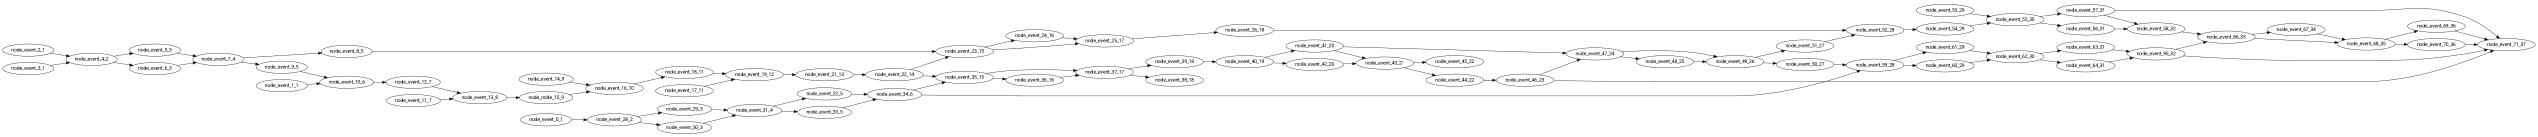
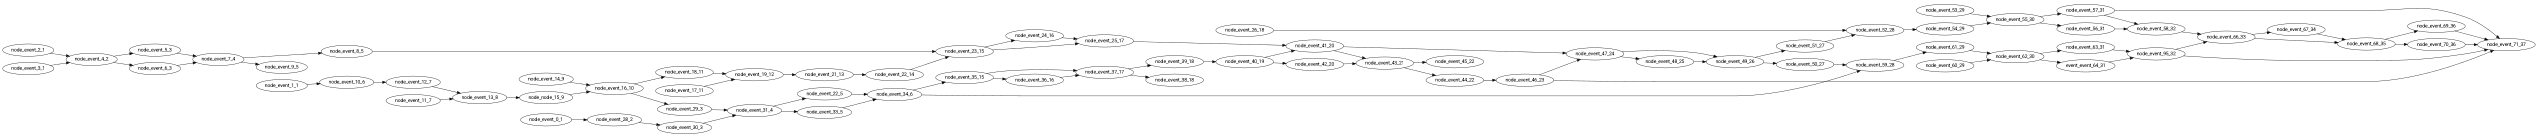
  digraph {
    fontname=Roboto
    rankdir=LR
    node [Dependencies=0 Depth=1 EventType="DotQasm.Scheduling.GateEvent" Latency="00:00:00.0010000" Priority=0.043000000000000024 fontname=Roboto]
    edge [fontname=Roboto]
    node_event_0_1 [EventIndex=0 Priority=0.04600000000000003]
    node_event_28_2 [Dependencies=1 Depth=2 EventIndex=28 EventType="DotQasm.Scheduling.ControlledGateEvent" Latency="00:00:00.0020000" Priority=0.045000000000000026]
    node_event_29_3 [Dependencies=2 Depth=3 EventIndex=29]
    node_event_30_3 [Dependencies=2 Depth=3 EventIndex=30]
    node_event_1_1 [EventIndex=1 Priority=0.05200000000000003]
    node_event_10_6 [Dependencies=11 Depth=6 EventIndex=10 EventType="DotQasm.Scheduling.ControlledGateEvent" Latency="00:00:00.0020000" Priority=0.05100000000000003]
    node_event_12_7 [Dependencies=12 Depth=7 EventIndex=12 Priority=0.04900000000000003]
    node_event_2_1 [EventIndex=2 Priority=0.05800000000000004]
    node_event_4_2 [Dependencies=2 Depth=2 EventIndex=4 EventType="DotQasm.Scheduling.ControlledGateEvent" Latency="00:00:00.0020000" Priority=0.05700000000000004]
    node_event_5_3 [Dependencies=3 Depth=3 EventIndex=5 Priority=0.055000000000000035]
    node_event_6_3 [Dependencies=3 Depth=3 EventIndex=6 Priority=0.055000000000000035]
    node_event_3_1 [EventIndex=3 Priority=0.05800000000000004]
    node_event_7_4 [Dependencies=8 Depth=4 EventIndex=7 EventType="DotQasm.Scheduling.ControlledGateEvent" Latency="00:00:00.0020000" Priority=0.054000000000000034]
    node_event_8_5 [Dependencies=9 Depth=5 EventIndex=8 Priority=0.03800000000000002]
    node_event_9_5 [Dependencies=9 Depth=5 EventIndex=9 Priority=0.05200000000000003]
    node_event_23_15 [Dependencies=247 Depth=15 EventIndex=23 EventType="DotQasm.Scheduling.ControlledGateEvent" Latency="00:00:00.0020000" Priority=0.03700000000000002]
    node_event_24_16 [Dependencies=248 Depth=16 EventIndex=24 Priority=0.03500000000000002]
    node_event_25_17 [Dependencies=497 Depth=17 EventIndex=25 EventType="DotQasm.Scheduling.ControlledGateEvent" Latency="00:00:00.0020000" Priority=0.034000000000000016]
    node_event_11_7 [Dependencies=12 Depth=7 EventIndex=11 Priority=0.04900000000000003]
    node_event_13_8 [Dependencies=26 Depth=8 EventIndex=13 EventType="DotQasm.Scheduling.ControlledGateEvent" Latency="00:00:00.0020000" Priority=0.04800000000000003]
    n21 [Dependencies=27 Depth=9 EventIndex=15 Priority=0.04600000000000003 label=node_node_15_9]
    node_event_14_9 [Dependencies=27 Depth=9 EventIndex=14 Priority=0.04600000000000003]
    node_event_16_10 [Dependencies=56 Depth=10 EventIndex=16 EventType="DotQasm.Scheduling.ControlledGateEvent" Latency="00:00:00.0020000" Priority=0.045000000000000026]
    node_event_18_11 [Dependencies=57 Depth=11 EventIndex=18]
    node_event_17_11 [Dependencies=57 Depth=11 EventIndex=17]
    node_event_19_12 [Dependencies=116 Depth=12 EventIndex=19 EventType="DotQasm.Scheduling.ControlledGateEvent" Latency="00:00:00.0020000" Priority=0.04200000000000002]
    node_event_21_13 [Dependencies=117 Depth=13 EventIndex=21 Priority=0.04000000000000002]
    node_event_22_14 [Dependencies=236 Depth=14 EventIndex=22 EventType="DotQasm.Scheduling.ControlledGateEvent" Latency="00:00:00.0020000" Priority=0.03900000000000002]
    node_event_35_15 [Dependencies=254 Depth=15 EventIndex=35 EventType="DotQasm.Scheduling.ControlledGateEvent" Latency="00:00:00.0020000" Priority=0.03700000000000002]
    node_event_36_16 [Dependencies=255 Depth=16 EventIndex=36 Priority=0.03500000000000002]
    node_event_37_17 [Dependencies=511 Depth=17 EventIndex=37 EventType="DotQasm.Scheduling.ControlledGateEvent" Latency="00:00:00.0020000" Priority=0.034000000000000016]
    node_event_26_18 [Dependencies=498 Depth=18 EventIndex=26 Priority=0.018000000000000002]
    node_event_52_28 [Dependencies=9652 Depth=28 EventIndex=52 EventType="DotQasm.Scheduling.ControlledGateEvent" Latency="00:00:00.0020000" Priority=0.017]
    node_event_54_29 [Dependencies=9653 Depth=29 EventIndex=54 Priority=0.015]
    node_event_40_19 [Dependencies=1012 Depth=19 EventIndex=40 EventType="DotQasm.Scheduling.ControlledGateEvent" Latency="00:00:00.0020000" Priority=0.031000000000000014]
    node_event_41_20 [Dependencies=1013 Depth=20 EventIndex=41 Priority=0.029000000000000012]
    node_event_42_20 [Dependencies=1013 Depth=20 EventIndex=42 Priority=0.029000000000000012]
    node_event_31_4 [Dependencies=6 Depth=4 EventIndex=31 EventType="DotQasm.Scheduling.ControlledGateEvent" Latency="00:00:00.0020000" Priority=0.04200000000000002]
    n39 [Dependencies=7 Depth=5 EventIndex=32 Priority=0.04000000000000002 label=node_event_22_5]
    node_event_33_5 [Dependencies=7 Depth=5 EventIndex=33 Priority=0.04000000000000002]
    node_event_34_6 [Dependencies=16 Depth=6 EventIndex=34 EventType="DotQasm.Scheduling.ControlledGateEvent" Latency="00:00:00.0020000" Priority=0.03900000000000002]
    node_event_59_28 [Dependencies=9170 Depth=28 EventIndex=59 EventType="DotQasm.Scheduling.ControlledGateEvent" Latency="00:00:00.0020000" Priority=0.017]
    node_event_60_29 [Dependencies=9171 Depth=29 EventIndex=60 Priority=0.015]
    node_event_61_29 [Dependencies=9171 Depth=29 EventIndex=61 Priority=0.015]
    node_event_38_18 [Dependencies=512 Depth=18 EventIndex=38 Priority=0.024000000000000007]
    node_event_39_18 [Dependencies=512 Depth=18 EventIndex=39 Priority=0.032000000000000015]
    node_event_47_24 [Dependencies=4574 Depth=24 EventIndex=47 EventType="DotQasm.Scheduling.ControlledGateEvent" Latency="00:00:00.0020000" Priority=0.023000000000000007]
    node_event_48_25 [Dependencies=4575 Depth=25 EventIndex=48 Priority=0.021000000000000005]
    node_event_49_26 [Dependencies=9151 Depth=26 EventIndex=49 EventType="DotQasm.Scheduling.ControlledGateEvent" Latency="00:00:00.0020000" Priority=0.020000000000000004]
    node_event_43_21 [Dependencies=2028 Depth=21 EventIndex=43 EventType="DotQasm.Scheduling.ControlledGateEvent" Latency="00:00:00.0020000" Priority=0.02800000000000001]
    node_event_44_22 [Dependencies=2029 Depth=22 EventIndex=44 Priority=0.02600000000000001]
    node_event_45_22 [Dependencies=2029 Depth=22 EventIndex=45 Priority=0.02600000000000001]
    node_event_46_23 [Dependencies=4060 Depth=23 EventIndex=46 EventType="DotQasm.Scheduling.ControlledGateEvent" Latency="00:00:00.0020000" Priority=0.02500000000000001]
    node_event_71_37 [Dependencies=380641 Depth=37 EventIndex=71 EventType="DotQasm.Scheduling.MeasurementEvent" Latency="00:00:00.0030000" Priority=0.003]
    node_event_50_27 [Dependencies=9152 Depth=27 EventIndex=50 Priority=0.018000000000000002]
    node_event_51_27 [Dependencies=9152 Depth=27 EventIndex=51 Priority=0.018000000000000002]
    node_event_53_29 [Dependencies=9653 Depth=29 EventIndex=53 Priority=0.015]
    node_event_55_30 [Dependencies=19308 Depth=30 EventIndex=55 EventType="DotQasm.Scheduling.ControlledGateEvent" Latency="00:00:00.0020000" Priority=0.014]
    node_event_56_31 [Dependencies=19309 Depth=31 EventIndex=56 Priority=0.012]
    node_event_57_31 [Dependencies=19309 Depth=31 EventIndex=57 Priority=0.012]
    node_event_58_32 [Dependencies=38620 Depth=32 EventIndex=58 EventType="DotQasm.Scheduling.ControlledGateEvent" Latency="00:00:00.0020000" Priority=0.011000000000000001]
    node_event_66_33 [Dependencies=75314 Depth=33 EventIndex=66 EventType="DotQasm.Scheduling.ControlledGateEvent" Latency="00:00:00.0020000" Priority=0.009000000000000001]
    node_event_67_34 [Dependencies=75315 Depth=34 EventIndex=67 Priority=0.007]
    node_event_68_35 [Dependencies=150631 Depth=35 EventIndex=68 EventType="DotQasm.Scheduling.ControlledGateEvent" Latency="00:00:00.0020000" Priority=0.006]
    node_event_62_30 [Dependencies=18344 Depth=30 EventIndex=62 EventType="DotQasm.Scheduling.ControlledGateEvent" Latency="00:00:00.0020000" Priority=0.014]
    node_event_63_31 [Dependencies=18345 Depth=31 EventIndex=63 Priority=0.012]
-   node_event_64_31 [Dependencies=18345 Depth=31 EventIndex=64 Priority=0.012]
+   node_event_64_31 [Dependencies=18345 Depth=31 EventIndex=64 Priority=0.012 label=event_event_64_31]
    n68 [Dependencies=36692 Depth=32 EventIndex=65 EventType="DotQasm.Scheduling.ControlledGateEvent" Latency="00:00:00.0020000" Priority=0.011000000000000001 label=node_event_95_32]
    node_event_69_36 [Dependencies=150632 Depth=36 EventIndex=69 Priority=0.004]
    node_event_70_36 [Dependencies=150632 Depth=36 EventIndex=70 Priority=0.004]
    node_event_0_1 -> node_event_28_2
-   node_event_28_2 -> node_event_29_3
+   node_event_16_10 -> node_event_29_3
    node_event_28_2 -> node_event_30_3
    node_event_29_3 -> node_event_31_4
    node_event_30_3 -> node_event_31_4
    node_event_1_1 -> node_event_10_6
    node_event_10_6 -> node_event_12_7
    node_event_12_7 -> node_event_13_8
    node_event_2_1 -> node_event_4_2
    node_event_4_2 -> node_event_5_3
    node_event_4_2 -> node_event_6_3
    node_event_5_3 -> node_event_7_4
    node_event_6_3 -> node_event_7_4
    node_event_3_1 -> node_event_4_2
    node_event_7_4 -> node_event_8_5
    node_event_7_4 -> node_event_9_5
    node_event_8_5 -> node_event_23_15
-   node_event_9_5 -> node_event_10_6
    node_event_23_15 -> node_event_24_16
    node_event_23_15 -> node_event_25_17
    node_event_24_16 -> node_event_25_17
-   node_event_25_17 -> node_event_26_18
+   node_event_25_17 -> node_event_41_20
    node_event_11_7 -> node_event_13_8
    node_event_13_8 -> n21
    n21 -> node_event_16_10
    node_event_14_9 -> node_event_16_10
    node_event_16_10 -> node_event_18_11
    node_event_18_11 -> node_event_19_12
    node_event_17_11 -> node_event_19_12
    node_event_19_12 -> node_event_21_13
    node_event_21_13 -> node_event_22_14
    node_event_22_14 -> node_event_23_15
-   node_event_22_14 -> node_event_35_15
    node_event_35_15 -> node_event_36_16
    node_event_35_15 -> node_event_37_17
    node_event_36_16 -> node_event_37_17
    node_event_37_17 -> node_event_38_18
    node_event_37_17 -> node_event_39_18
    node_event_26_18 -> node_event_52_28
    node_event_52_28 -> node_event_54_29
    node_event_54_29 -> node_event_55_30
    node_event_40_19 -> node_event_41_20
    node_event_40_19 -> node_event_42_20
    node_event_41_20 -> node_event_47_24
    node_event_41_20 -> node_event_43_21
    node_event_42_20 -> node_event_43_21
    node_event_31_4 -> n39
    node_event_31_4 -> node_event_33_5
    n39 -> node_event_34_6
    node_event_33_5 -> node_event_34_6
    node_event_34_6 -> node_event_35_15
    node_event_34_6 -> node_event_59_28
-   node_event_59_28 -> node_event_60_29
    node_event_59_28 -> node_event_61_29
    node_event_60_29 -> node_event_62_30
    node_event_61_29 -> node_event_62_30
    node_event_39_18 -> node_event_40_19
    node_event_47_24 -> node_event_48_25
    node_event_47_24 -> node_event_49_26
    node_event_48_25 -> node_event_49_26
    node_event_49_26 -> node_event_50_27
    node_event_49_26 -> node_event_51_27
    node_event_43_21 -> node_event_44_22
    node_event_43_21 -> node_event_45_22
    node_event_44_22 -> node_event_46_23
    node_event_46_23 -> node_event_47_24
    node_event_46_23 -> node_event_71_37
    node_event_50_27 -> node_event_59_28
    node_event_51_27 -> node_event_52_28
    node_event_53_29 -> node_event_55_30
    node_event_55_30 -> node_event_56_31
    node_event_55_30 -> node_event_57_31
    node_event_56_31 -> node_event_58_32
    node_event_57_31 -> node_event_71_37
    node_event_57_31 -> node_event_58_32
    node_event_58_32 -> node_event_66_33
    node_event_66_33 -> node_event_67_34
    node_event_66_33 -> node_event_68_35
    node_event_67_34 -> node_event_68_35
    node_event_68_35 -> node_event_69_36
    node_event_68_35 -> node_event_70_36
    node_event_62_30 -> node_event_63_31
    node_event_62_30 -> node_event_64_31
    node_event_63_31 -> n68
    node_event_64_31 -> n68
    n68 -> node_event_71_37
    n68 -> node_event_66_33
    node_event_69_36 -> node_event_71_37
    node_event_70_36 -> node_event_71_37
  }
